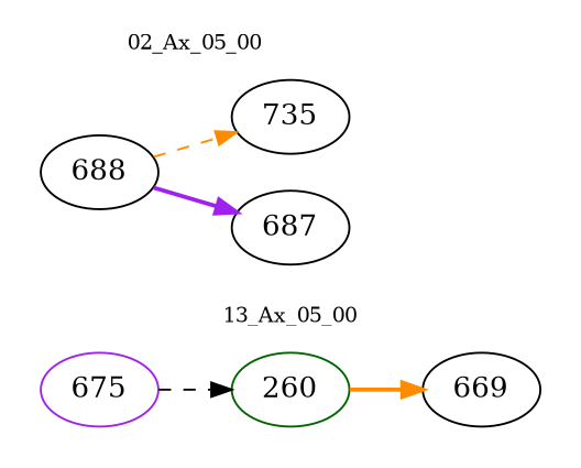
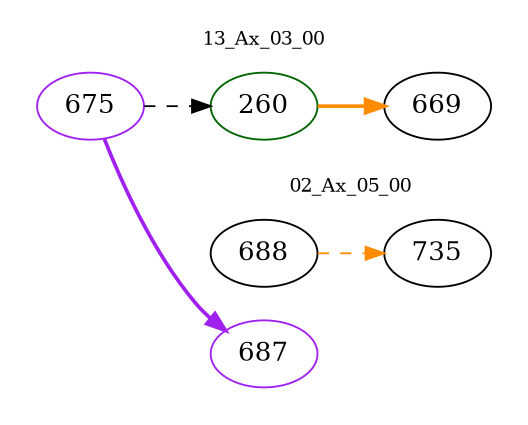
  digraph {
    rankdir=LR
    node [color=black]
    edge [color=darkorange style=dashed]
    n1 [color=purple label=675]
    n2 [color=darkgreen label=260]
    n3 [label=669]
    n4 [label=688]
-   n5 [label=687]
+   n5 [color=purple label=687]
    n6 [label=735]
    subgraph cluster_1 {
      color=white
      fontsize=10
-     label="13_Ax_05_00"
+     label="13_Ax_03_00"
      n1
      n2
      n3
    }
    subgraph cluster_2 {
      color=white
      fontsize=10
      label="02_Ax_05_00"
      n4
      n5
      n6
    }
    n1 -> n2 [color=black]
    n2 -> n3 [style=bold]
-   n4 -> n5 [color=purple style=bold]
+   n1 -> n5 [color=purple style=bold]
    n4 -> n6
  }
